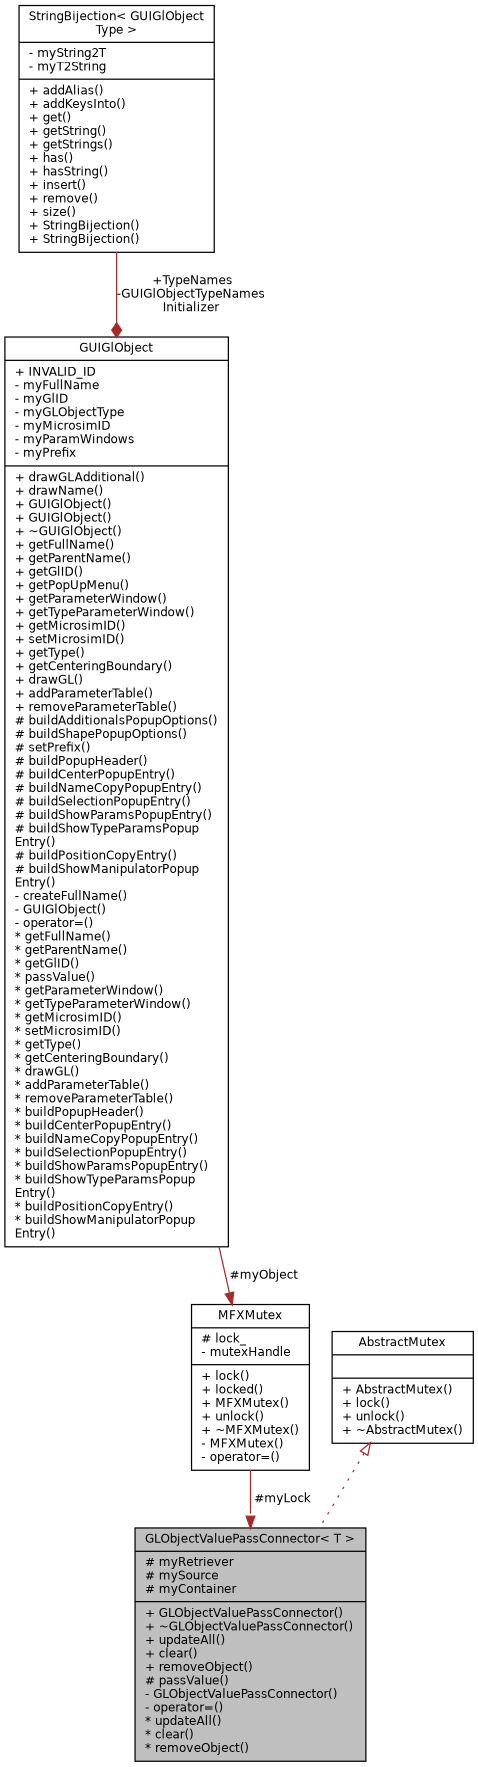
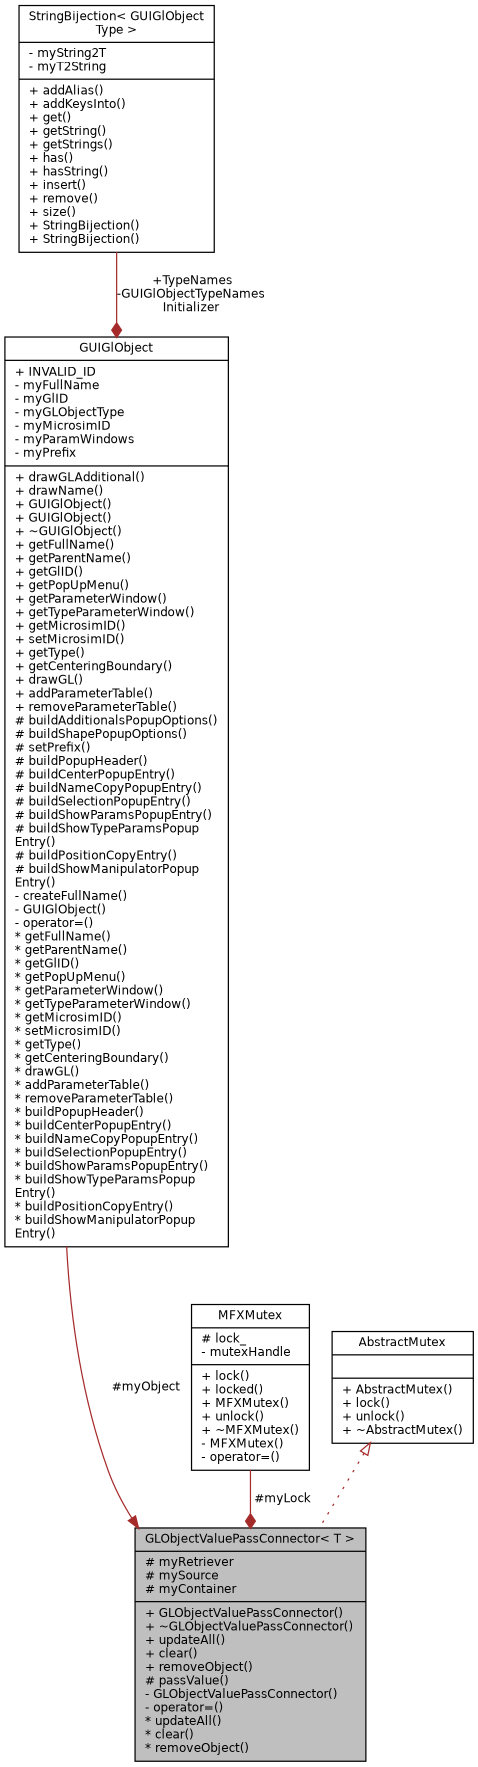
  digraph {
    node [color=black fillcolor=white fontname=Helvetica fontsize=10 shape=record style=filled]
    edge [arrowhead=diamond color=brown fontname=Helvetica fontsize=10 labelfontname=Helvetica labelfontsize=10 style=solid]
    n1 [fillcolor=grey75 fontcolor=black height=0.2 label="{GLObjectValuePassConnector\< T \>\n|# myRetriever\l# mySource\l# myContainer\l|+ GLObjectValuePassConnector()\l+ ~GLObjectValuePassConnector()\l+ updateAll()\l+ clear()\l+ removeObject()\l# passValue()\l- GLObjectValuePassConnector()\l- operator=()\l* updateAll()\l* clear()\l* removeObject()\l}" width=0.4]
    n2 [height=0.2 label="{MFXMutex\n|# lock_\l- mutexHandle\l|+ lock()\l+ locked()\l+ MFXMutex()\l+ unlock()\l+ ~MFXMutex()\l- MFXMutex()\l- operator=()\l}" width=0.4]
    n3 [height=0.2 label="{AbstractMutex\n||+ AbstractMutex()\l+ lock()\l+ unlock()\l+ ~AbstractMutex()\l}" width=0.4]
-   n4 [height=0.2 label="{GUIGlObject\n|+ INVALID_ID\l- myFullName\l- myGlID\l- myGLObjectType\l- myMicrosimID\l- myParamWindows\l- myPrefix\l|+ drawGLAdditional()\l+ drawName()\l+ GUIGlObject()\l+ GUIGlObject()\l+ ~GUIGlObject()\l+ getFullName()\l+ getParentName()\l+ getGlID()\l+ getPopUpMenu()\l+ getParameterWindow()\l+ getTypeParameterWindow()\l+ getMicrosimID()\l+ setMicrosimID()\l+ getType()\l+ getCenteringBoundary()\l+ drawGL()\l+ addParameterTable()\l+ removeParameterTable()\l# buildAdditionalsPopupOptions()\l# buildShapePopupOptions()\l# setPrefix()\l# buildPopupHeader()\l# buildCenterPopupEntry()\l# buildNameCopyPopupEntry()\l# buildSelectionPopupEntry()\l# buildShowParamsPopupEntry()\l# buildShowTypeParamsPopup\lEntry()\l# buildPositionCopyEntry()\l# buildShowManipulatorPopup\lEntry()\l- createFullName()\l- GUIGlObject()\l- operator=()\l* getFullName()\l* getParentName()\l* getGlID()\l* passValue()\l* getParameterWindow()\l* getTypeParameterWindow()\l* getMicrosimID()\l* setMicrosimID()\l* getType()\l* getCenteringBoundary()\l* drawGL()\l* addParameterTable()\l* removeParameterTable()\l* buildPopupHeader()\l* buildCenterPopupEntry()\l* buildNameCopyPopupEntry()\l* buildSelectionPopupEntry()\l* buildShowParamsPopupEntry()\l* buildShowTypeParamsPopup\lEntry()\l* buildPositionCopyEntry()\l* buildShowManipulatorPopup\lEntry()\l}" width=0.4]
+   n4 [height=0.2 label="{GUIGlObject\n|+ INVALID_ID\l- myFullName\l- myGlID\l- myGLObjectType\l- myMicrosimID\l- myParamWindows\l- myPrefix\l|+ drawGLAdditional()\l+ drawName()\l+ GUIGlObject()\l+ GUIGlObject()\l+ ~GUIGlObject()\l+ getFullName()\l+ getParentName()\l+ getGlID()\l+ getPopUpMenu()\l+ getParameterWindow()\l+ getTypeParameterWindow()\l+ getMicrosimID()\l+ setMicrosimID()\l+ getType()\l+ getCenteringBoundary()\l+ drawGL()\l+ addParameterTable()\l+ removeParameterTable()\l# buildAdditionalsPopupOptions()\l# buildShapePopupOptions()\l# setPrefix()\l# buildPopupHeader()\l# buildCenterPopupEntry()\l# buildNameCopyPopupEntry()\l# buildSelectionPopupEntry()\l# buildShowParamsPopupEntry()\l# buildShowTypeParamsPopup\lEntry()\l# buildPositionCopyEntry()\l# buildShowManipulatorPopup\lEntry()\l- createFullName()\l- GUIGlObject()\l- operator=()\l* getFullName()\l* getParentName()\l* getGlID()\l* getPopUpMenu()\l* getParameterWindow()\l* getTypeParameterWindow()\l* getMicrosimID()\l* setMicrosimID()\l* getType()\l* getCenteringBoundary()\l* drawGL()\l* addParameterTable()\l* removeParameterTable()\l* buildPopupHeader()\l* buildCenterPopupEntry()\l* buildNameCopyPopupEntry()\l* buildSelectionPopupEntry()\l* buildShowParamsPopupEntry()\l* buildShowTypeParamsPopup\lEntry()\l* buildPositionCopyEntry()\l* buildShowManipulatorPopup\lEntry()\l}" width=0.4]
    n5 [height=0.2 label="{StringBijection\< GUIGlObject\lType \>\n|- myString2T\l- myT2String\l|+ addAlias()\l+ addKeysInto()\l+ get()\l+ getString()\l+ getStrings()\l+ has()\l+ hasString()\l+ insert()\l+ remove()\l+ size()\l+ StringBijection()\l+ StringBijection()\l}" width=0.4]
-   n2 -> n1 [arrowhead=normal label=" #myLock"]
+   n2 -> n1 [label=" #myLock"]
    n3 -> n1 [arrowtail=onormal dir=back style=dotted arrowhead=""]
-   n4 -> n2 [arrowhead=normal label=" #myObject"]
+   n4 -> n1 [arrowhead=normal label=" #myObject"]
    n5 -> n4 [label=" +TypeNames\n-GUIGlObjectTypeNames\lInitializer"]
  }
